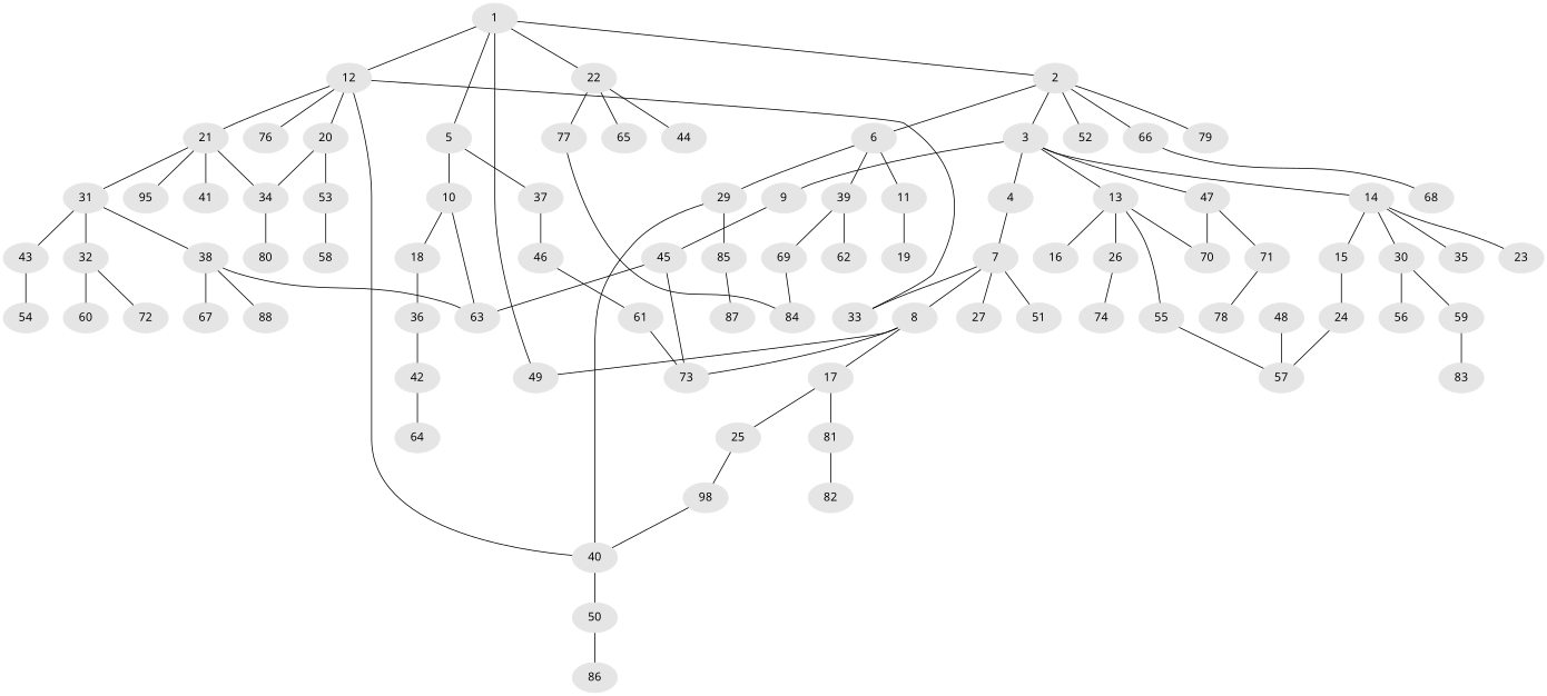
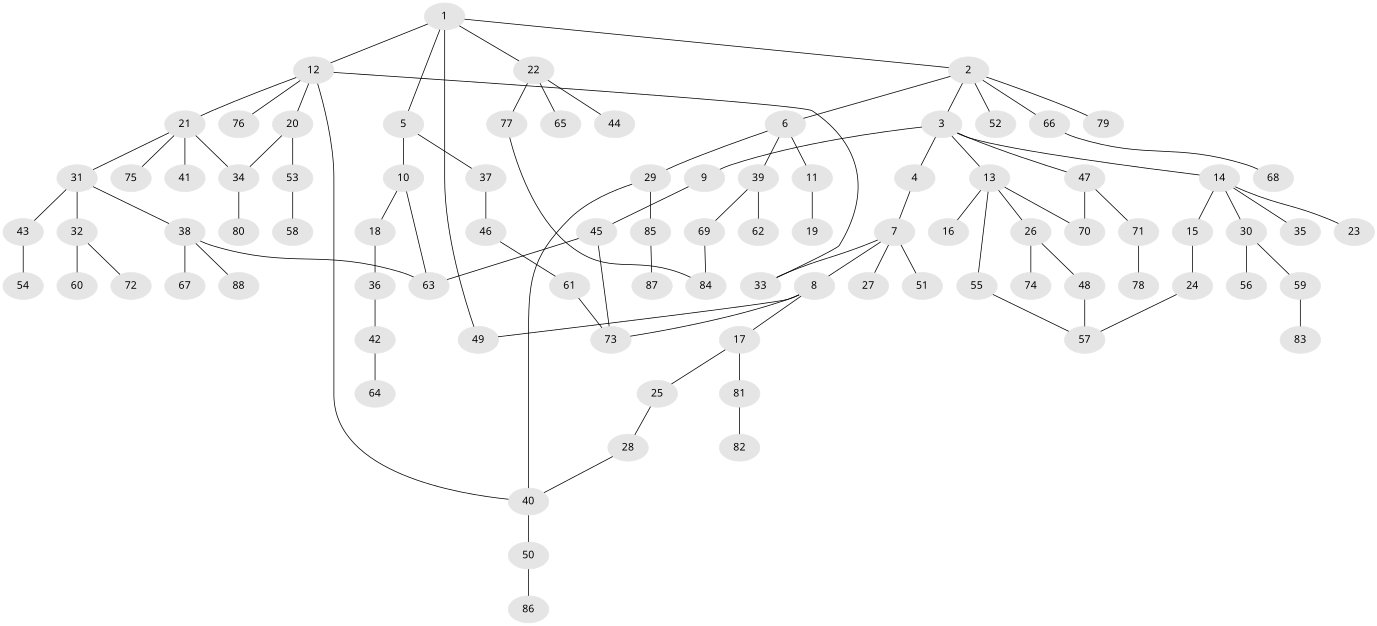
  graph {
    fontname="Noto Sans"
    node [color=gray90 fontname="Noto Sans" style=filled]
    edge [fontname="Noto Sans"]
    1
    2
    5
    12
    22
    49
    3
    6
    52
    66
    79
    10
    37
    33
    20
    21
    40
    76
    44
    65
    77
    4
    9
    13
    14
    47
    11
    39
    29
    68
    7
    45
    16
    26
    55
    70
    15
    23
    30
    35
    71
    8
    27
    51
    18
    63
    46
    19
    62
    69
    17
    73
    25
    81
    36
    34
    53
    31
    41
-   75 [label=95]
+   75
    50
    48
    74
    85
    57
    24
    56
    59
-   28 [label=98]
+   28
    82
    42
    80
    58
    32
    38
    43
    84
    87
    83
    60
    72
    67
    88
    54
    64
    61
    86
    78
    1 -- 2
    1 -- 5
    1 -- 12
    1 -- 22
    1 -- 49
    2 -- 3
    2 -- 6
    2 -- 52
    2 -- 66
    2 -- 79
    5 -- 10
    5 -- 37
    12 -- 33
    12 -- 20
    12 -- 21
    12 -- 40
    12 -- 76
    22 -- 44
    22 -- 65
    22 -- 77
    3 -- 4
    3 -- 9
    3 -- 13
    3 -- 14
    3 -- 47
    6 -- 11
    6 -- 39
    6 -- 29
    66 -- 68
    10 -- 18
    10 -- 63
    37 -- 46
    20 -- 34
    20 -- 53
    21 -- 34
    21 -- 31
    21 -- 41
    21 -- 75
    40 -- 50
    77 -- 84
    4 -- 7
    9 -- 45
    13 -- 16
    13 -- 26
    13 -- 55
    13 -- 70
    14 -- 15
    14 -- 23
    14 -- 30
    14 -- 35
    47 -- 70
    47 -- 71
    11 -- 19
    39 -- 62
    39 -- 69
    29 -- 40
    29 -- 85
    7 -- 33
    7 -- 8
    7 -- 27
    7 -- 51
    45 -- 63
    45 -- 73
+   26 -- 48
    26 -- 74
    55 -- 57
    15 -- 24
    30 -- 56
    30 -- 59
    71 -- 78
    8 -- 49
    8 -- 17
    8 -- 73
    18 -- 36
    46 -- 61
    69 -- 84
    17 -- 25
    17 -- 81
    25 -- 28
    81 -- 82
    36 -- 42
    34 -- 80
    53 -- 58
    31 -- 32
    31 -- 38
    31 -- 43
    50 -- 86
    48 -- 57
    85 -- 87
    24 -- 57
    59 -- 83
    28 -- 40
    42 -- 64
    32 -- 60
    32 -- 72
    38 -- 63
    38 -- 67
    38 -- 88
    43 -- 54
    61 -- 73
  }
